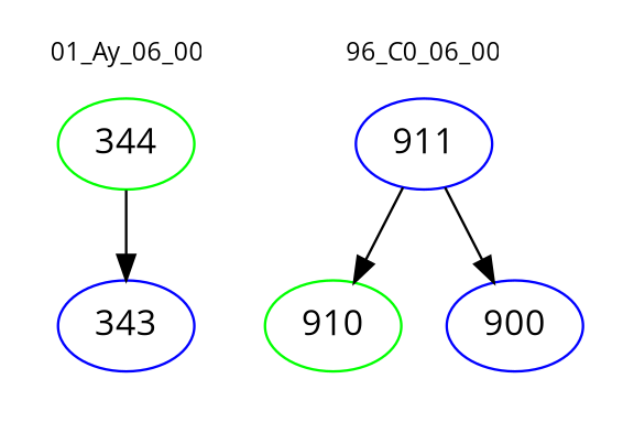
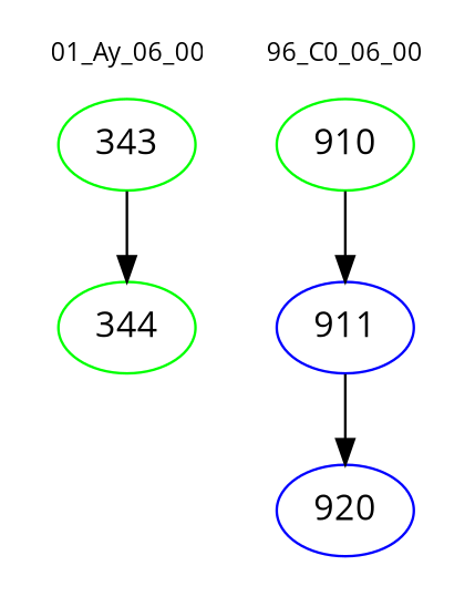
  digraph {
    fontname="Open Sans"
    node [color=blue fontname="Open Sans"]
    edge [color=black fontname="Open Sans"]
-   n1 [label=343]
+   n1 [color=green label=343]
    n2 [color=green label=344]
    n3 [label=911]
    n4 [color=green label=910]
-   n5 [label=900]
+   n5 [label=920]
    subgraph cluster_1 {
      color=white
      fontsize=10
      label="01_Ay_06_00"
      n1
      n2
    }
    subgraph cluster_2 {
      color=white
      fontsize=10
      label="96_C0_06_00"
      n3
      n4
      n5
    }
-   n2 -> n1
-   n3 -> n4
+   n1 -> n2
+   n4 -> n3
    n3 -> n5
  }
